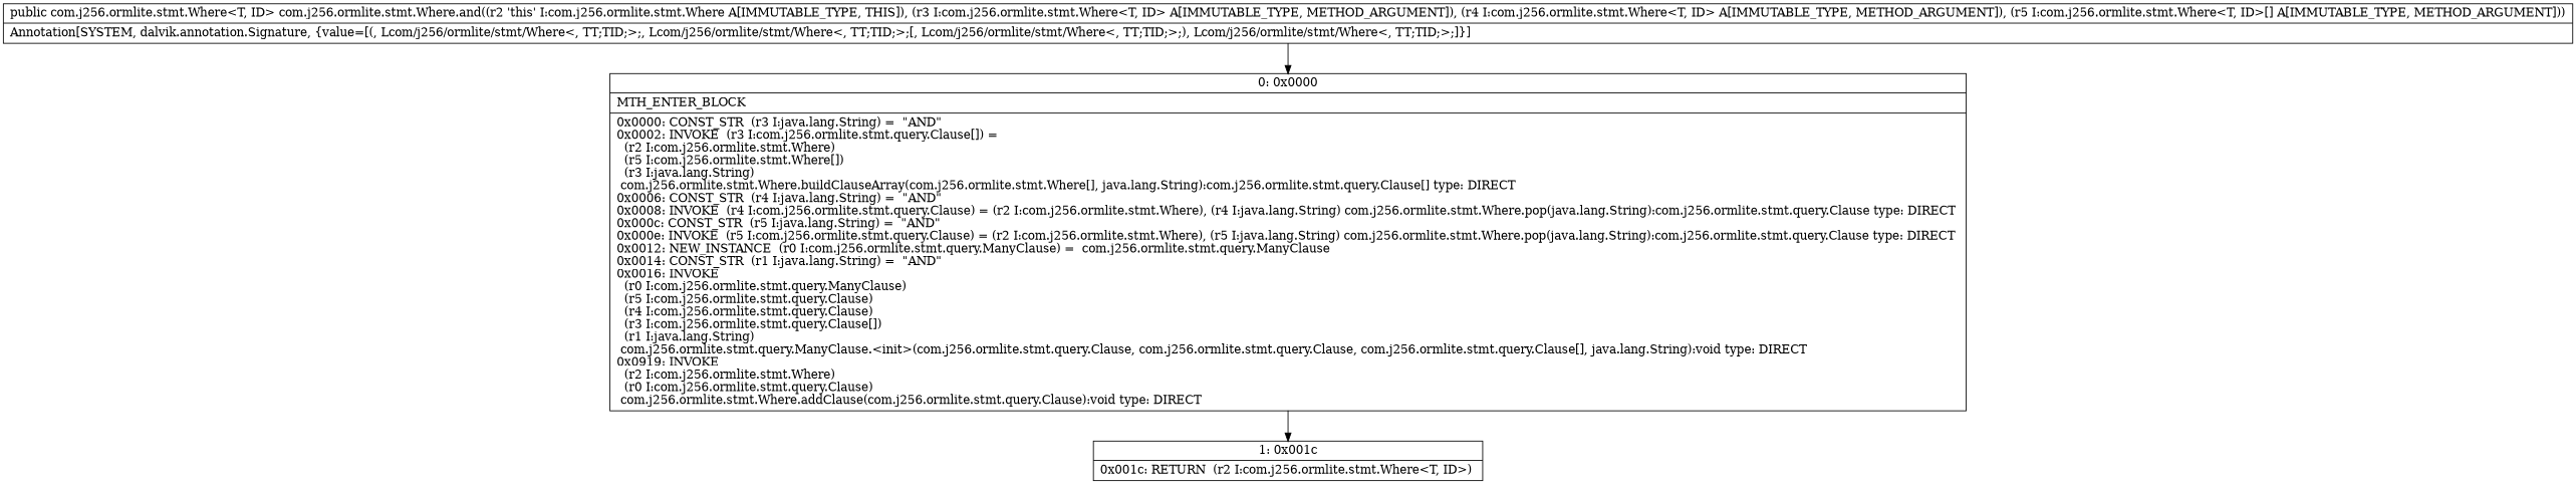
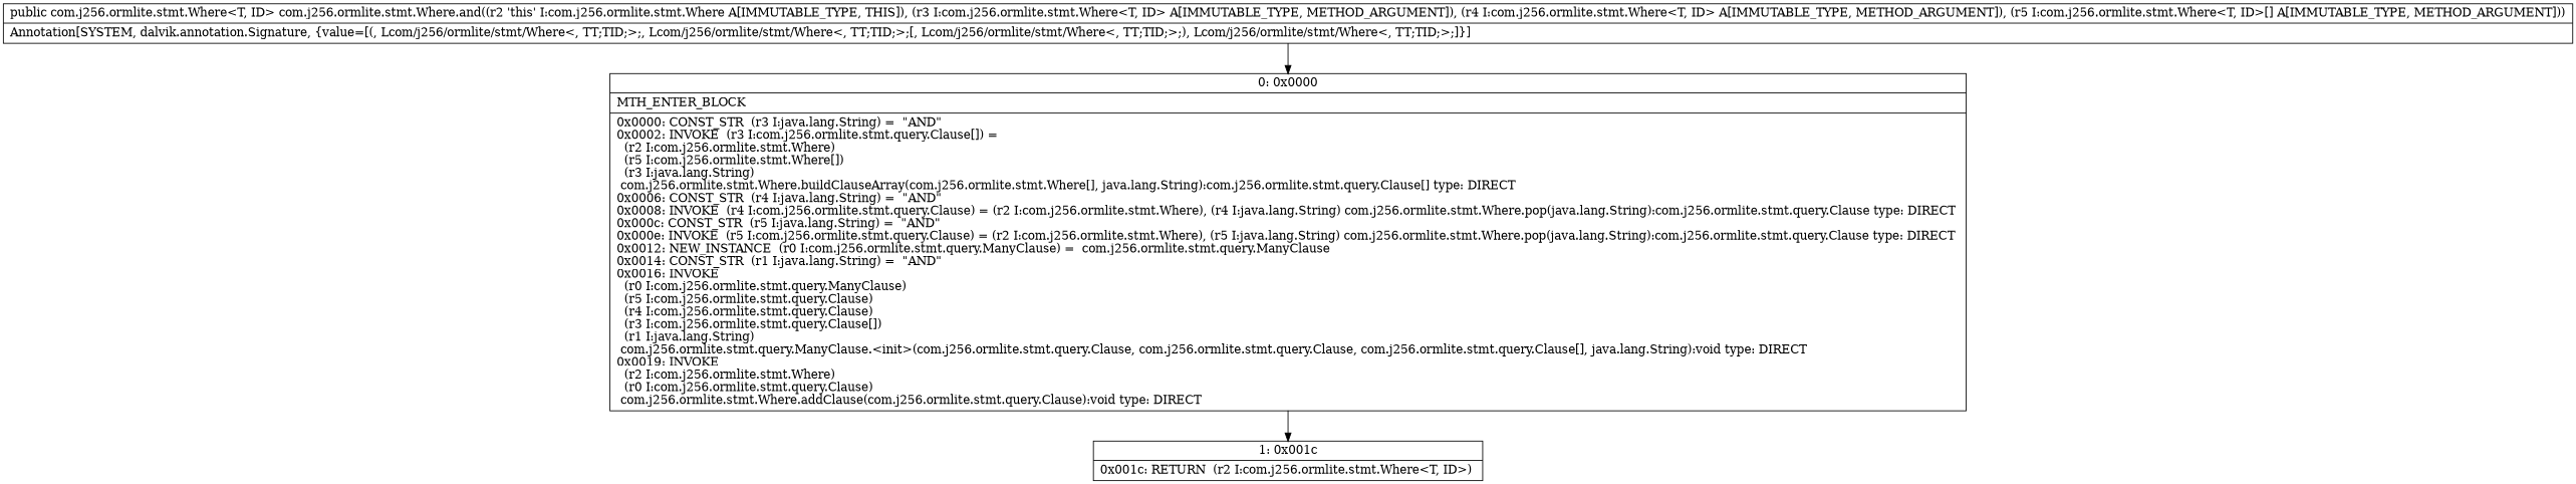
  digraph {
    node [shape=record]
-   n1 [label="{0\:\ 0x0000|MTH_ENTER_BLOCK\l|0x0000: CONST_STR  (r3 I:java.lang.String) =  \"AND\" \l0x0002: INVOKE  (r3 I:com.j256.ormlite.stmt.query.Clause[]) = \l  (r2 I:com.j256.ormlite.stmt.Where)\l  (r5 I:com.j256.ormlite.stmt.Where[])\l  (r3 I:java.lang.String)\l com.j256.ormlite.stmt.Where.buildClauseArray(com.j256.ormlite.stmt.Where[], java.lang.String):com.j256.ormlite.stmt.query.Clause[] type: DIRECT \l0x0006: CONST_STR  (r4 I:java.lang.String) =  \"AND\" \l0x0008: INVOKE  (r4 I:com.j256.ormlite.stmt.query.Clause) = (r2 I:com.j256.ormlite.stmt.Where), (r4 I:java.lang.String) com.j256.ormlite.stmt.Where.pop(java.lang.String):com.j256.ormlite.stmt.query.Clause type: DIRECT \l0x000c: CONST_STR  (r5 I:java.lang.String) =  \"AND\" \l0x000e: INVOKE  (r5 I:com.j256.ormlite.stmt.query.Clause) = (r2 I:com.j256.ormlite.stmt.Where), (r5 I:java.lang.String) com.j256.ormlite.stmt.Where.pop(java.lang.String):com.j256.ormlite.stmt.query.Clause type: DIRECT \l0x0012: NEW_INSTANCE  (r0 I:com.j256.ormlite.stmt.query.ManyClause) =  com.j256.ormlite.stmt.query.ManyClause \l0x0014: CONST_STR  (r1 I:java.lang.String) =  \"AND\" \l0x0016: INVOKE  \l  (r0 I:com.j256.ormlite.stmt.query.ManyClause)\l  (r5 I:com.j256.ormlite.stmt.query.Clause)\l  (r4 I:com.j256.ormlite.stmt.query.Clause)\l  (r3 I:com.j256.ormlite.stmt.query.Clause[])\l  (r1 I:java.lang.String)\l com.j256.ormlite.stmt.query.ManyClause.\<init\>(com.j256.ormlite.stmt.query.Clause, com.j256.ormlite.stmt.query.Clause, com.j256.ormlite.stmt.query.Clause[], java.lang.String):void type: DIRECT \l0x0919: INVOKE  \l  (r2 I:com.j256.ormlite.stmt.Where)\l  (r0 I:com.j256.ormlite.stmt.query.Clause)\l com.j256.ormlite.stmt.Where.addClause(com.j256.ormlite.stmt.query.Clause):void type: DIRECT \l}"]
+   n1 [label="{0\:\ 0x0000|MTH_ENTER_BLOCK\l|0x0000: CONST_STR  (r3 I:java.lang.String) =  \"AND\" \l0x0002: INVOKE  (r3 I:com.j256.ormlite.stmt.query.Clause[]) = \l  (r2 I:com.j256.ormlite.stmt.Where)\l  (r5 I:com.j256.ormlite.stmt.Where[])\l  (r3 I:java.lang.String)\l com.j256.ormlite.stmt.Where.buildClauseArray(com.j256.ormlite.stmt.Where[], java.lang.String):com.j256.ormlite.stmt.query.Clause[] type: DIRECT \l0x0006: CONST_STR  (r4 I:java.lang.String) =  \"AND\" \l0x0008: INVOKE  (r4 I:com.j256.ormlite.stmt.query.Clause) = (r2 I:com.j256.ormlite.stmt.Where), (r4 I:java.lang.String) com.j256.ormlite.stmt.Where.pop(java.lang.String):com.j256.ormlite.stmt.query.Clause type: DIRECT \l0x000c: CONST_STR  (r5 I:java.lang.String) =  \"AND\" \l0x000e: INVOKE  (r5 I:com.j256.ormlite.stmt.query.Clause) = (r2 I:com.j256.ormlite.stmt.Where), (r5 I:java.lang.String) com.j256.ormlite.stmt.Where.pop(java.lang.String):com.j256.ormlite.stmt.query.Clause type: DIRECT \l0x0012: NEW_INSTANCE  (r0 I:com.j256.ormlite.stmt.query.ManyClause) =  com.j256.ormlite.stmt.query.ManyClause \l0x0014: CONST_STR  (r1 I:java.lang.String) =  \"AND\" \l0x0016: INVOKE  \l  (r0 I:com.j256.ormlite.stmt.query.ManyClause)\l  (r5 I:com.j256.ormlite.stmt.query.Clause)\l  (r4 I:com.j256.ormlite.stmt.query.Clause)\l  (r3 I:com.j256.ormlite.stmt.query.Clause[])\l  (r1 I:java.lang.String)\l com.j256.ormlite.stmt.query.ManyClause.\<init\>(com.j256.ormlite.stmt.query.Clause, com.j256.ormlite.stmt.query.Clause, com.j256.ormlite.stmt.query.Clause[], java.lang.String):void type: DIRECT \l0x0019: INVOKE  \l  (r2 I:com.j256.ormlite.stmt.Where)\l  (r0 I:com.j256.ormlite.stmt.query.Clause)\l com.j256.ormlite.stmt.Where.addClause(com.j256.ormlite.stmt.query.Clause):void type: DIRECT \l}"]
    n2 [label="{1\:\ 0x001c|0x001c: RETURN  (r2 I:com.j256.ormlite.stmt.Where\<T, ID\>) \l}"]
    n3 [label="{public com.j256.ormlite.stmt.Where\<T, ID\> com.j256.ormlite.stmt.Where.and((r2 'this' I:com.j256.ormlite.stmt.Where A[IMMUTABLE_TYPE, THIS]), (r3 I:com.j256.ormlite.stmt.Where\<T, ID\> A[IMMUTABLE_TYPE, METHOD_ARGUMENT]), (r4 I:com.j256.ormlite.stmt.Where\<T, ID\> A[IMMUTABLE_TYPE, METHOD_ARGUMENT]), (r5 I:com.j256.ormlite.stmt.Where\<T, ID\>[] A[IMMUTABLE_TYPE, METHOD_ARGUMENT]))  | Annotation[SYSTEM, dalvik.annotation.Signature, \{value=[(, Lcom\/j256\/ormlite\/stmt\/Where\<, TT;TID;\>;, Lcom\/j256\/ormlite\/stmt\/Where\<, TT;TID;\>;[, Lcom\/j256\/ormlite\/stmt\/Where\<, TT;TID;\>;), Lcom\/j256\/ormlite\/stmt\/Where\<, TT;TID;\>;]\}]\l}"]
    n1 -> n2
    n3 -> n1
  }
